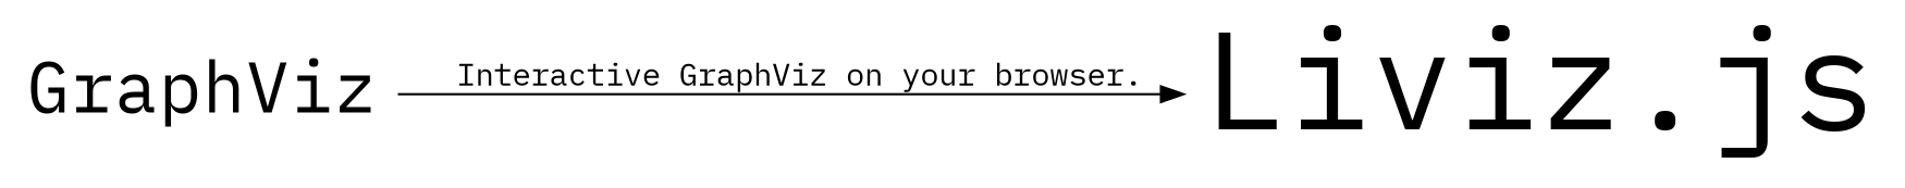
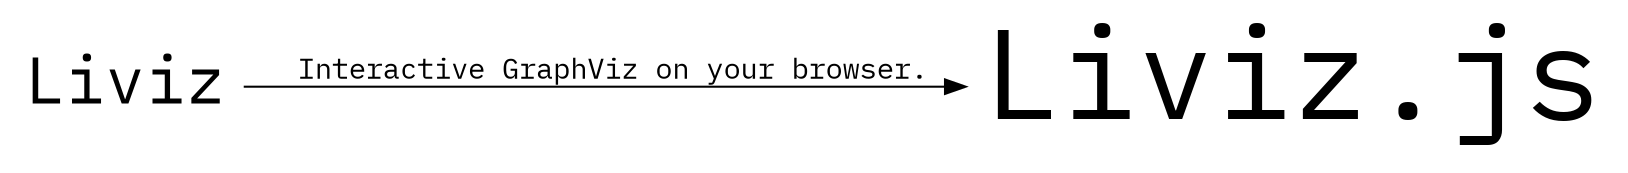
  digraph {
    rankdir=LR
    fontname="IBM Plex Mono"
    node [shape=plaintext fontname="IBM Plex Mono"]
-   GraphViz [fontsize=32]
+   GraphViz [fontsize=32 label=Liviz]
    "Liviz.js" [fontsize=62]
    subgraph sub_1 {
      GraphViz
    }
    subgraph sub_2 {
      "Liviz.js"
    }
    GraphViz -> "Liviz.js" [label=" Interactive GraphViz on your browser." fontname="IBM Plex Mono"]
  }
